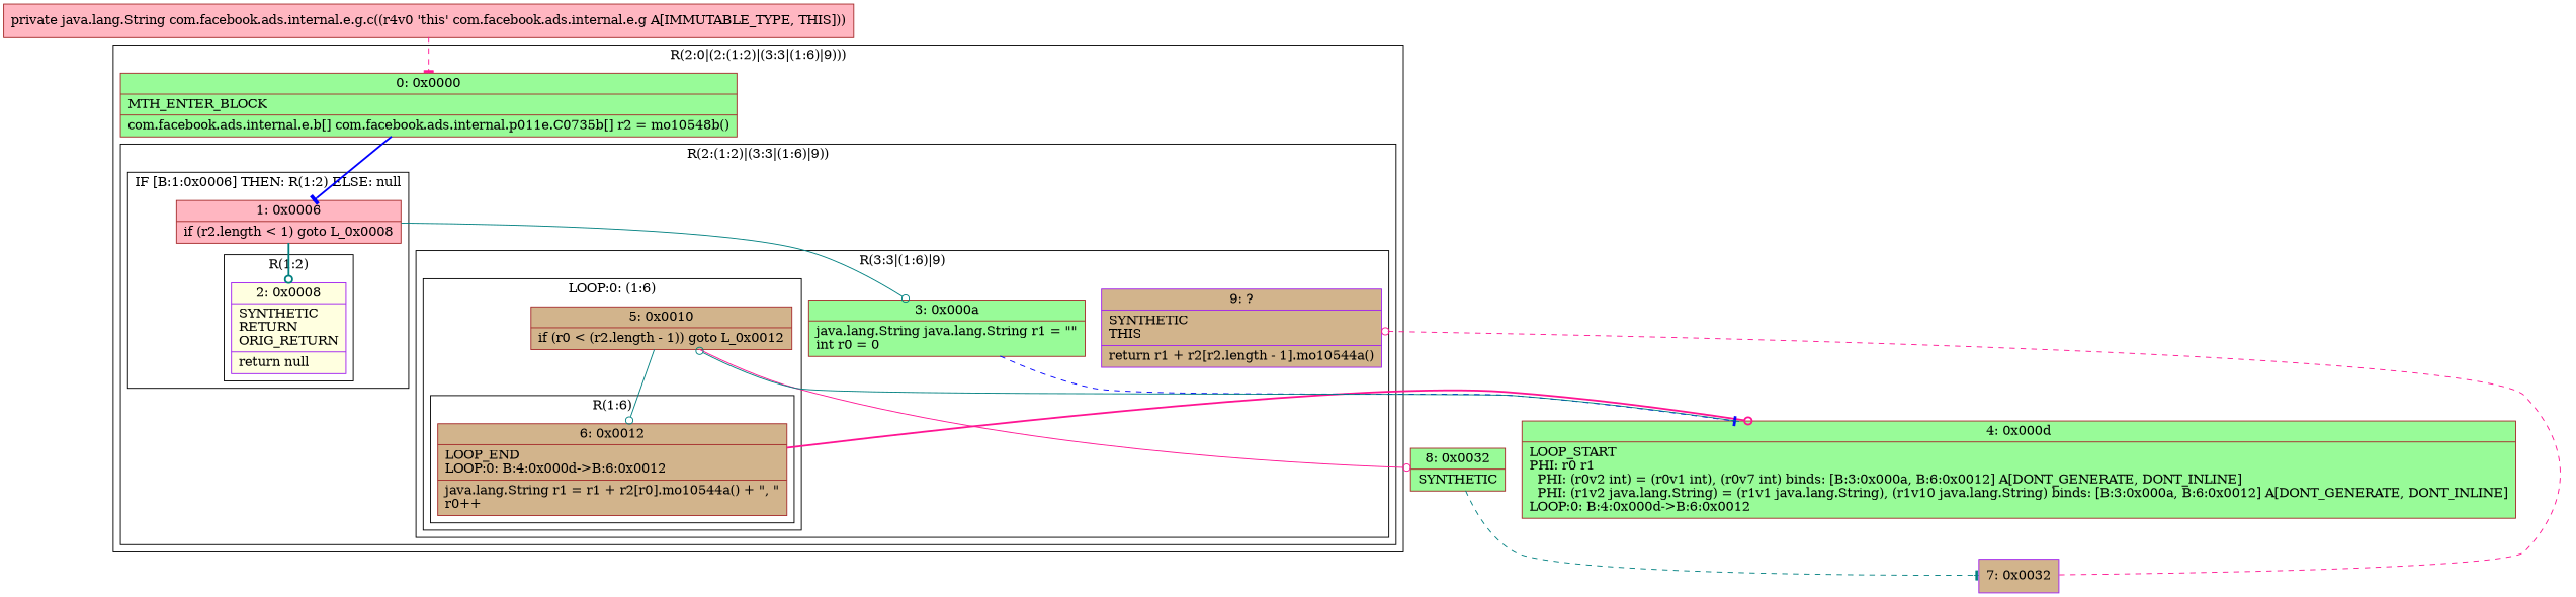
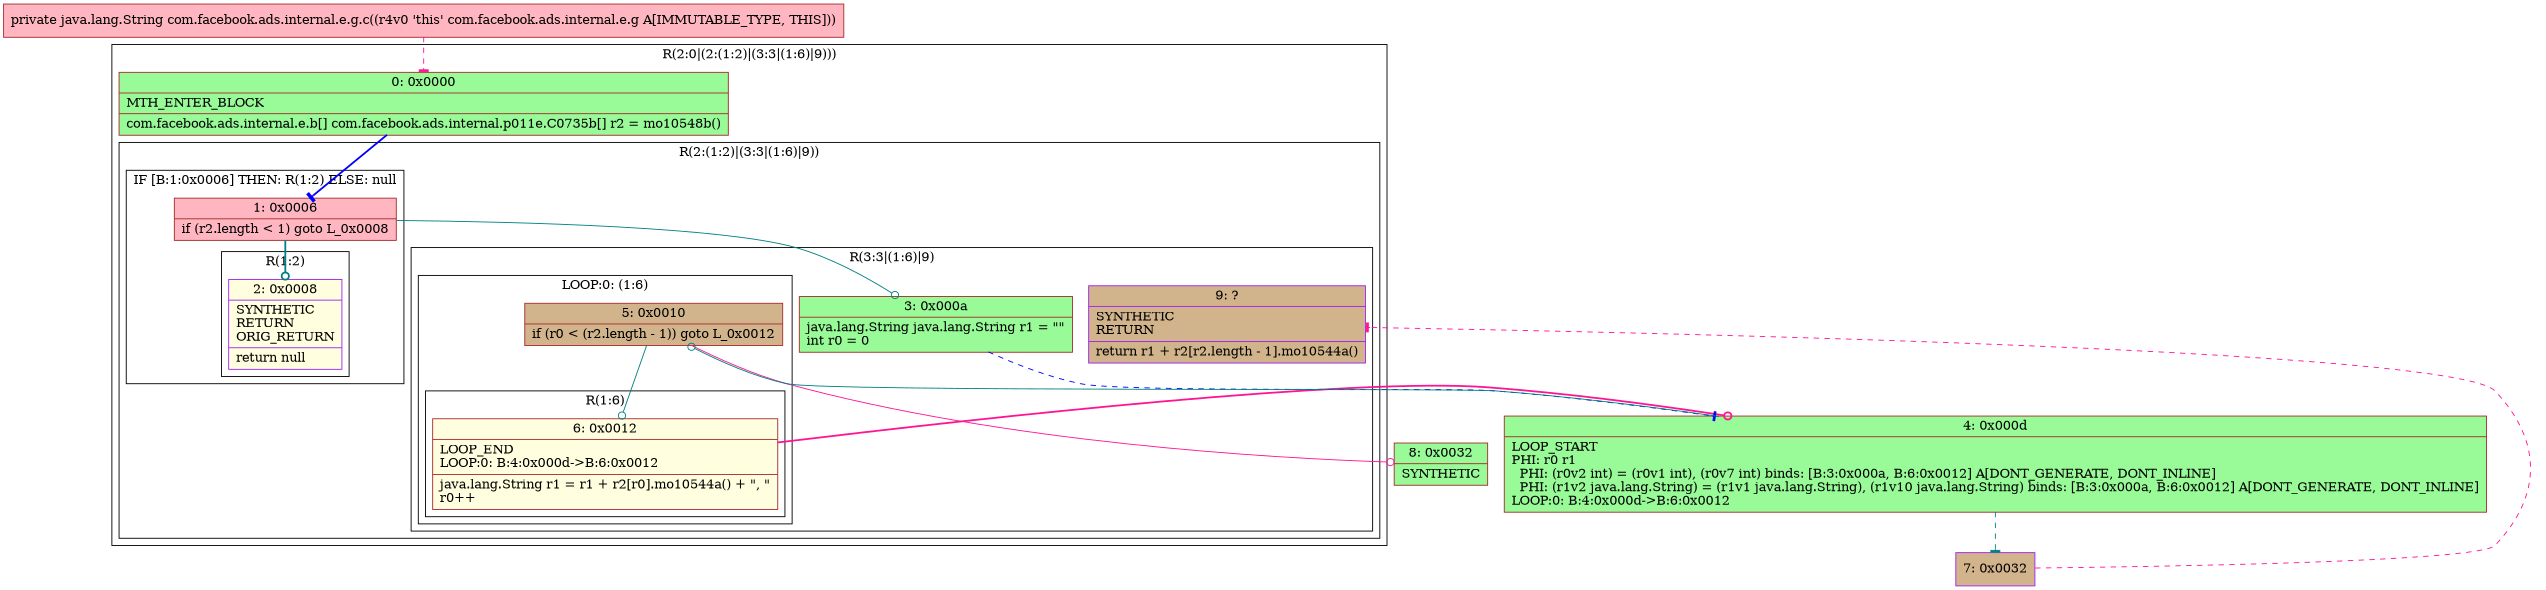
  digraph {
    node [color=brown fillcolor=palegreen shape=record style=filled]
    edge [arrowhead=odot color=teal style=solid]
    n1 [color=purple fillcolor=lightyellow label="{2\:\ 0x0008|SYNTHETIC\lRETURN\lORIG_RETURN\l|return null\l}"]
    n2 [fillcolor=lightpink label="{1\:\ 0x0006|if (r2.length \< 1) goto L_0x0008\l}"]
-   n3 [fillcolor=tan label="{6\:\ 0x0012|LOOP_END\lLOOP:0: B:4:0x000d\-\>B:6:0x0012\l|java.lang.String r1 = r1 + r2[r0].mo10544a() + \", \"\lr0++\l}"]
+   n3 [fillcolor=lightyellow label="{6\:\ 0x0012|LOOP_END\lLOOP:0: B:4:0x000d\-\>B:6:0x0012\l|java.lang.String r1 = r1 + r2[r0].mo10544a() + \", \"\lr0++\l}"]
    n4 [fillcolor=tan label="{5\:\ 0x0010|if (r0 \< (r2.length \- 1)) goto L_0x0012\l}"]
    n5 [label="{3\:\ 0x000a|java.lang.String java.lang.String r1 = \"\"\lint r0 = 0\l}"]
-   n6 [color=purple fillcolor=tan label="{9\:\ ?|SYNTHETIC\lTHIS\l|return r1 + r2[r2.length \- 1].mo10544a()\l}"]
+   n6 [color=purple fillcolor=tan label="{9\:\ ?|SYNTHETIC\lRETURN\l|return r1 + r2[r2.length \- 1].mo10544a()\l}"]
    n7 [label="{0\:\ 0x0000|MTH_ENTER_BLOCK\l|com.facebook.ads.internal.e.b[] com.facebook.ads.internal.p011e.C0735b[] r2 = mo10548b()\l}"]
    n8 [label="{4\:\ 0x000d|LOOP_START\lPHI: r0 r1 \l  PHI: (r0v2 int) = (r0v1 int), (r0v7 int) binds: [B:3:0x000a, B:6:0x0012] A[DONT_GENERATE, DONT_INLINE]\l  PHI: (r1v2 java.lang.String) = (r1v1 java.lang.String), (r1v10 java.lang.String) binds: [B:3:0x000a, B:6:0x0012] A[DONT_GENERATE, DONT_INLINE]\lLOOP:0: B:4:0x000d\-\>B:6:0x0012\l}"]
    n9 [label="{8\:\ 0x0032|SYNTHETIC\l}"]
    n10 [color=purple fillcolor=tan label="{7\:\ 0x0032}"]
    n11 [fillcolor=lightpink label="{private java.lang.String com.facebook.ads.internal.e.g.c((r4v0 'this' com.facebook.ads.internal.e.g A[IMMUTABLE_TYPE, THIS])) }"]
    subgraph cluster_1 {
      label="R(2:0|(2:(1:2)|(3:3|(1:6)|9)))"
      n7
      subgraph cluster_2 {
        label="R(2:(1:2)|(3:3|(1:6)|9))"
        subgraph cluster_3 {
          label="IF [B:1:0x0006] THEN: R(1:2) ELSE: null"
          n2
          subgraph cluster_4 {
            label="R(1:2)"
            n1
          }
        }
        subgraph cluster_5 {
          label="R(3:3|(1:6)|9)"
          n5
          n6
          subgraph cluster_6 {
            label="LOOP:0: (1:6)"
            n4
            subgraph cluster_7 {
              label="R(1:6)"
              n3
            }
          }
        }
      }
    }
    n2 -> n1 [style=bold]
    n2 -> n5
    n3 -> n8 [color=deeppink style=bold]
    n4 -> n3
    n4 -> n9 [color=deeppink]
    n5 -> n8 [arrowhead=tee color=blue style=dashed]
    n7 -> n2 [arrowhead=tee color=blue style=bold]
    n8 -> n4
-   n9 -> n10 [arrowhead=tee style=dashed]
-   n10 -> n6 [color=deeppink style=dashed]
+   n8 -> n10 [arrowhead=tee style=dashed]
+   n10 -> n6 [arrowhead=tee color=deeppink style=dashed]
    n11 -> n7 [arrowhead=tee color=deeppink style=dashed]
  }
